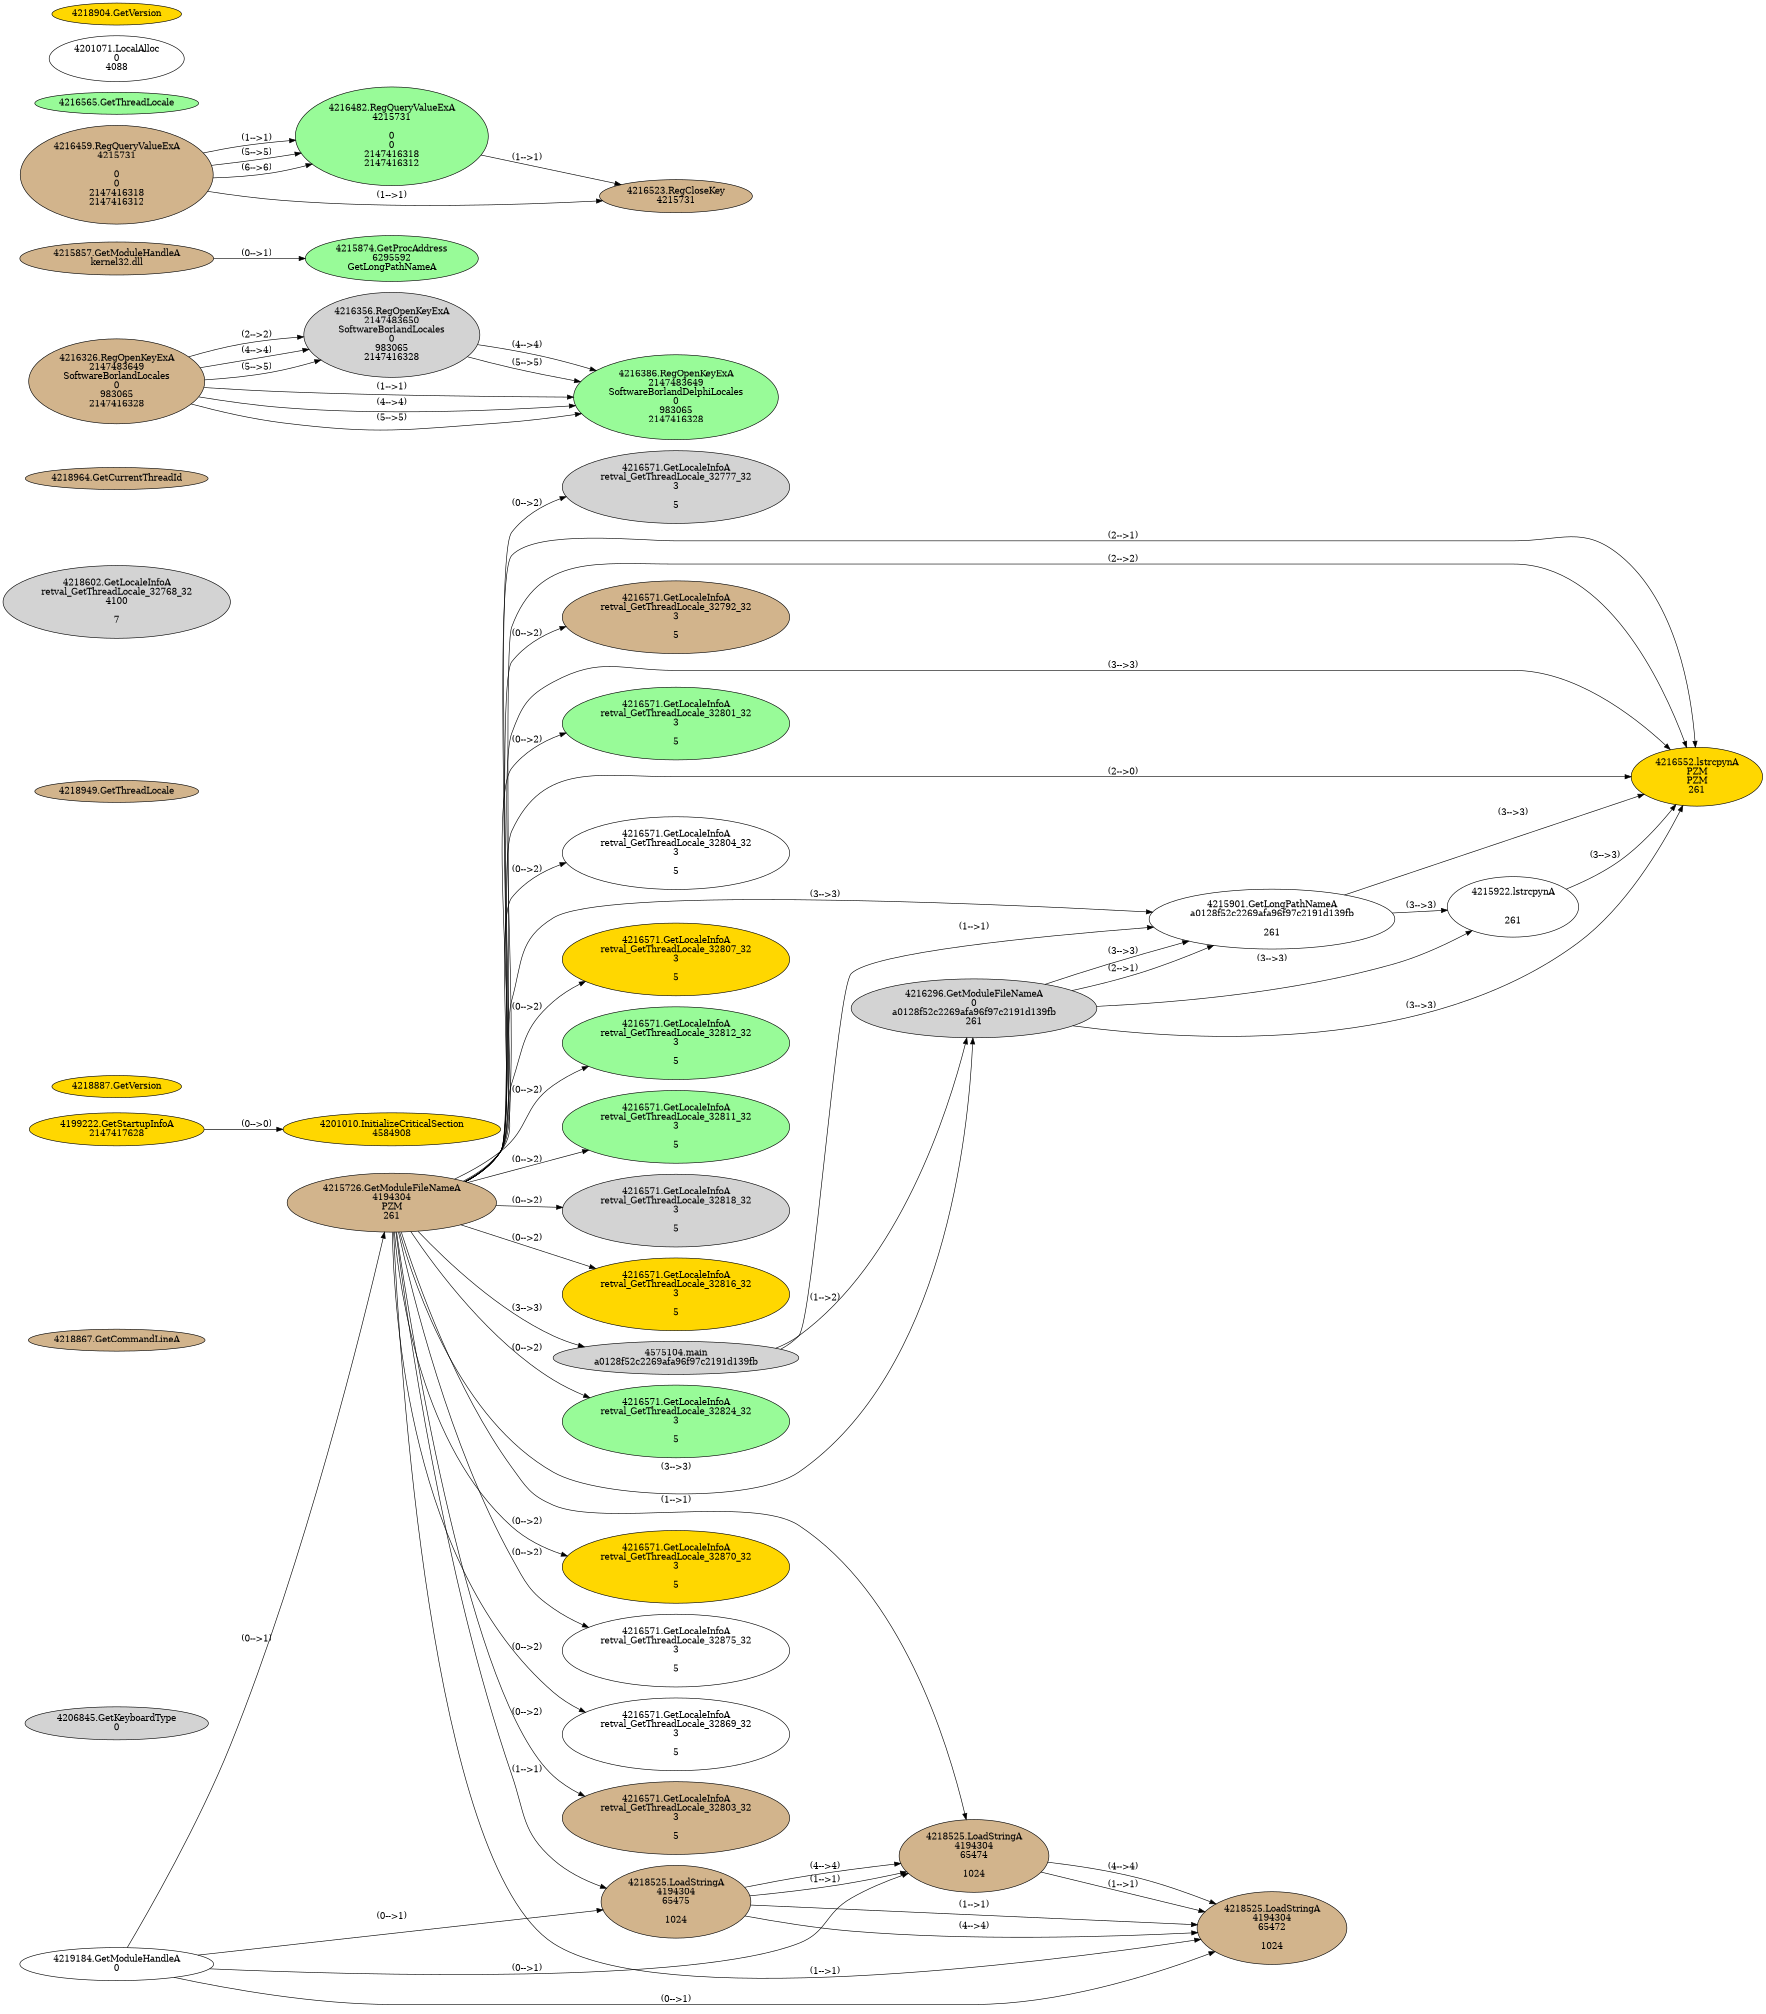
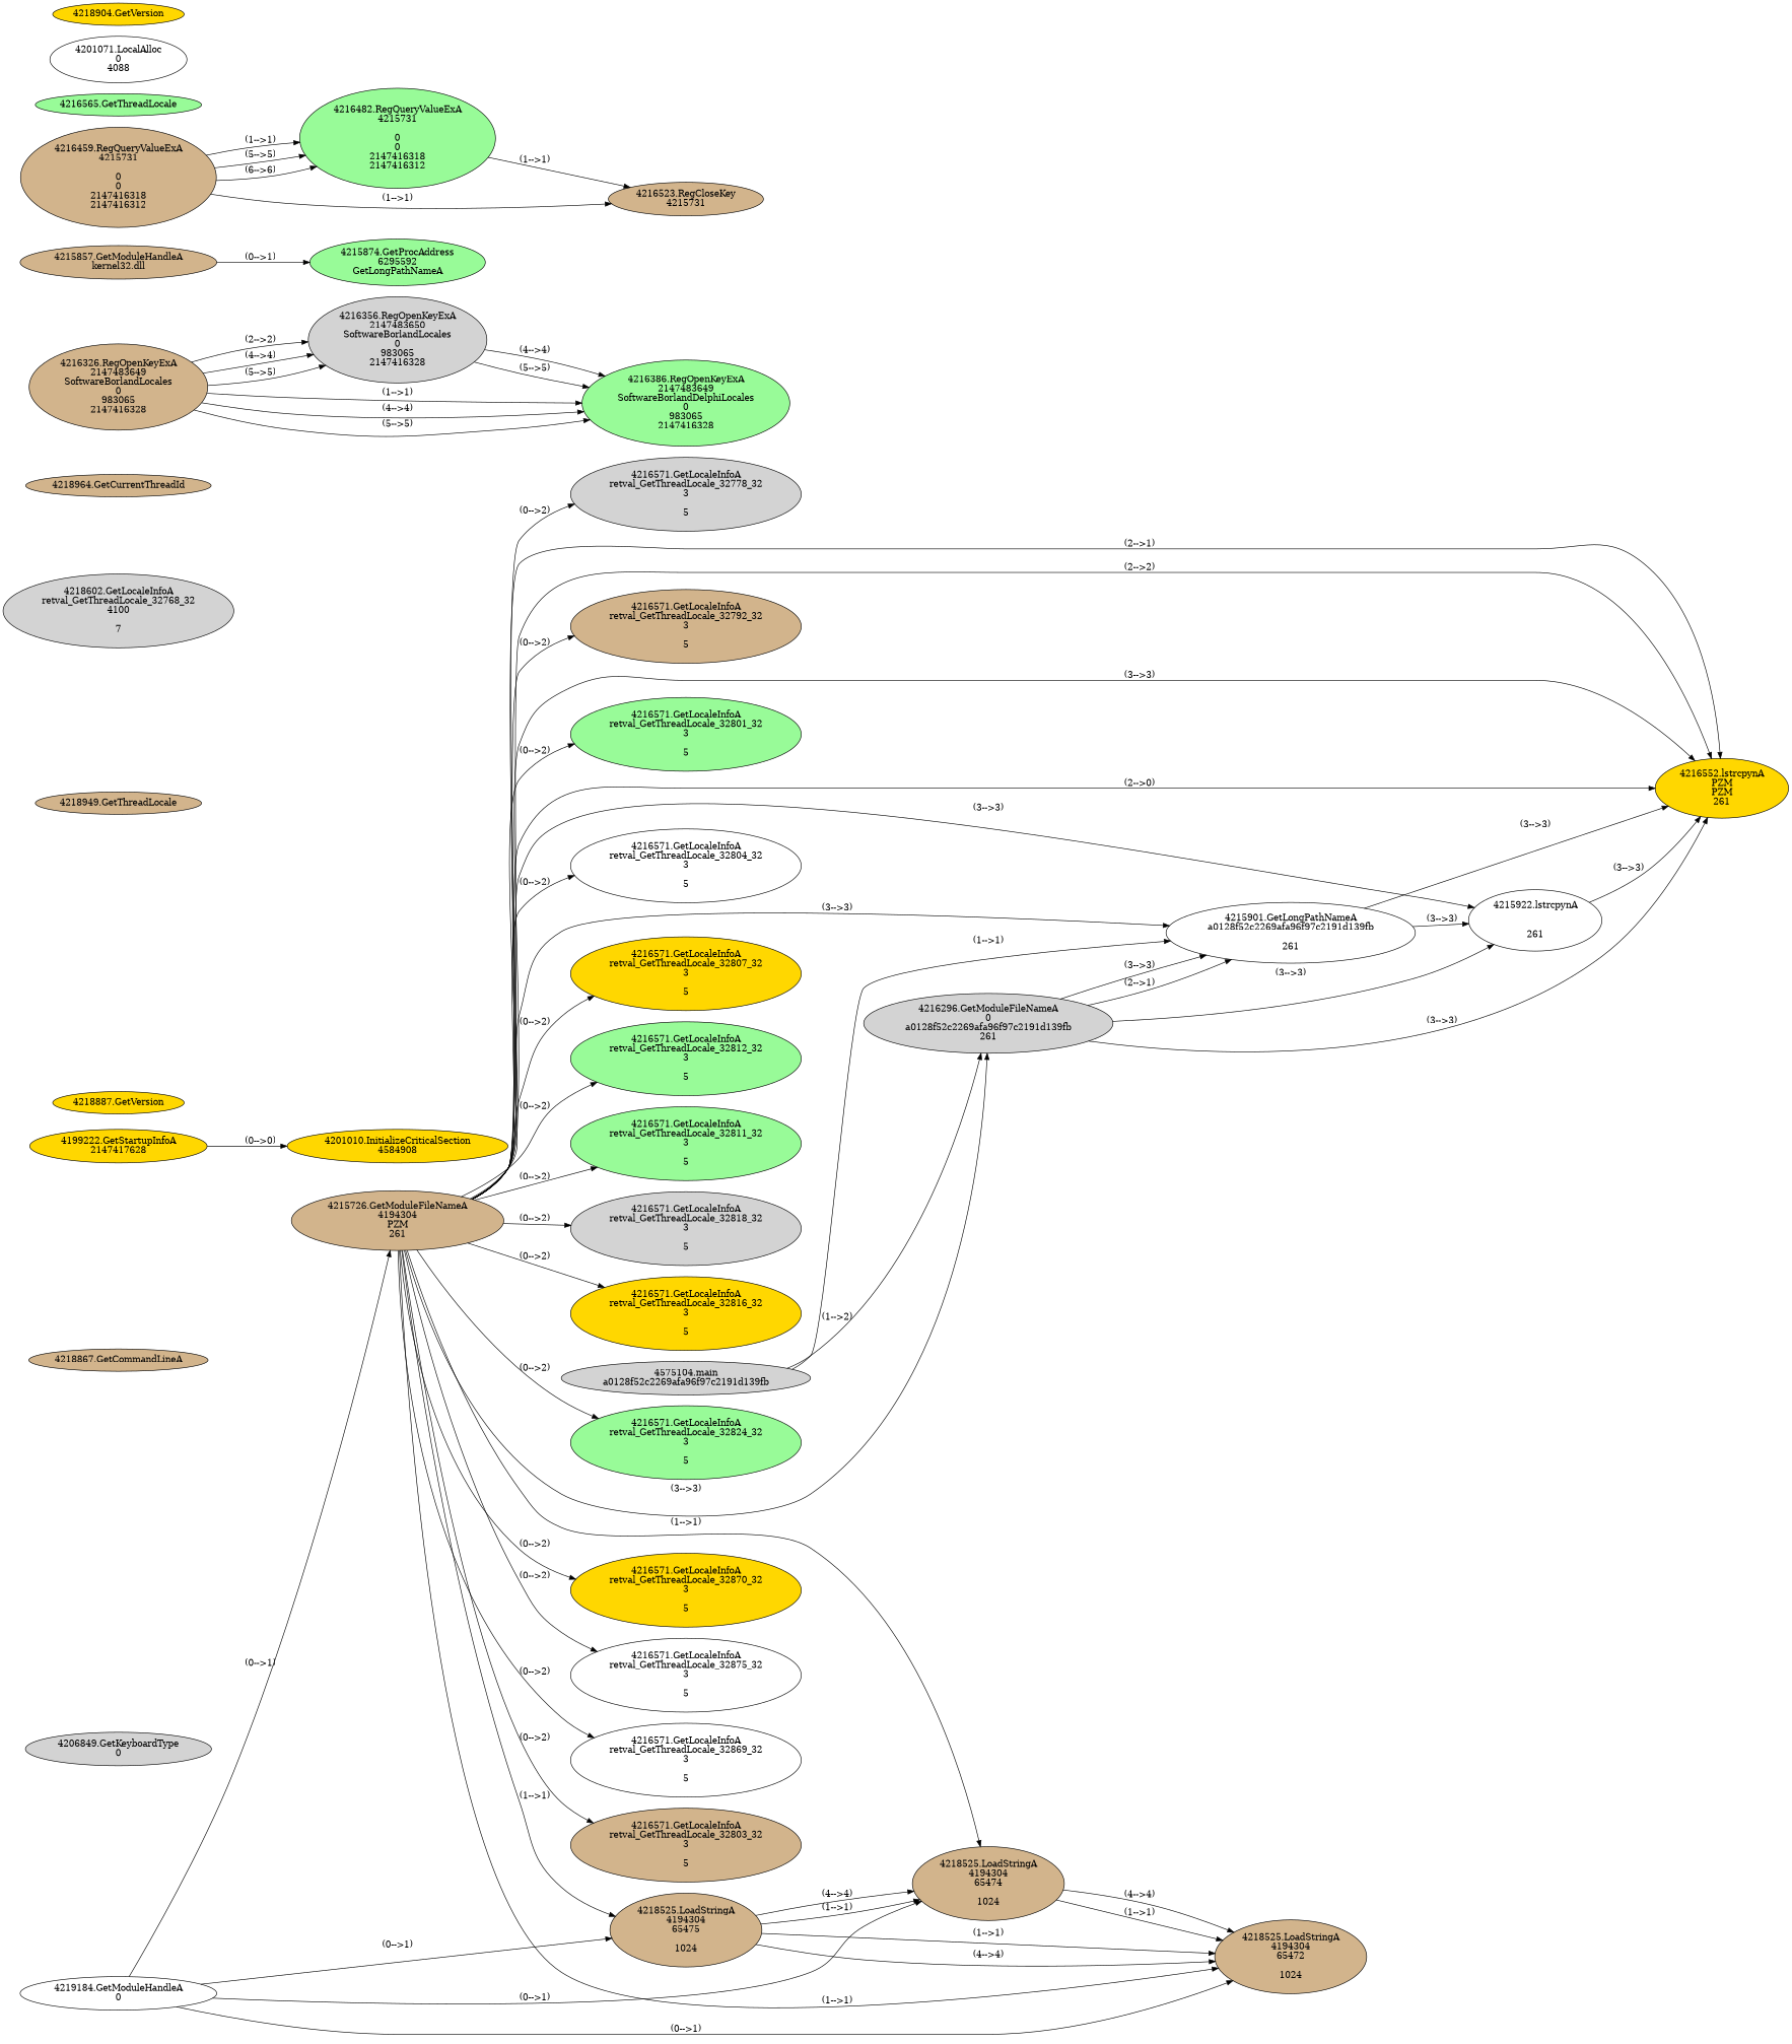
  digraph {
    rankdir=LR
    node [fillcolor=tan style=filled]
    n1 [fillcolor=lightgrey label="4575104.main\na0128f52c2269afa96f97c2191d139fb"]
    n2 [fillcolor=lightgrey label="4216296.GetModuleFileNameA\n0\na0128f52c2269afa96f97c2191d139fb\n261"]
    n3 [fillcolor=white label="4215901.GetLongPathNameA\na0128f52c2269afa96f97c2191d139fb\n\n261"]
    n4 [fillcolor=white label="4215922.lstrcpynA\n\n\n261"]
    n5 [fillcolor=gold label="4216552.lstrcpynA\nPZM\nPZM\n261"]
    n6 [fillcolor=white label="4219184.GetModuleHandleA\n0"]
    n7 [label="4215726.GetModuleFileNameA\n4194304\nPZM\n261"]
    n8 [label="4218525.LoadStringA\n4194304\n65475\n\n1024"]
    n9 [label="4218525.LoadStringA\n4194304\n65474\n\n1024"]
    n10 [label="4218525.LoadStringA\n4194304\n65472\n\n1024"]
    n11 [fillcolor=gold label="4216571.GetLocaleInfoA\nretval_GetThreadLocale_32870_32\n3\n\n5"]
    n12 [fillcolor=white label="4216571.GetLocaleInfoA\nretval_GetThreadLocale_32875_32\n3\n\n5"]
    n13 [fillcolor=white label="4216571.GetLocaleInfoA\nretval_GetThreadLocale_32869_32\n3\n\n5"]
    n14 [label="4216571.GetLocaleInfoA\nretval_GetThreadLocale_32803_32\n3\n\n5"]
-   n15 [fillcolor=lightgrey label="4216571.GetLocaleInfoA\nretval_GetThreadLocale_32777_32\n3\n\n5"]
+   n15 [fillcolor=lightgrey label="4216571.GetLocaleInfoA\nretval_GetThreadLocale_32778_32\n3\n\n5"]
    n16 [label="4216571.GetLocaleInfoA\nretval_GetThreadLocale_32792_32\n3\n\n5"]
    n17 [fillcolor=palegreen label="4216571.GetLocaleInfoA\nretval_GetThreadLocale_32801_32\n3\n\n5"]
    n18 [fillcolor=white label="4216571.GetLocaleInfoA\nretval_GetThreadLocale_32804_32\n3\n\n5"]
    n19 [fillcolor=gold label="4216571.GetLocaleInfoA\nretval_GetThreadLocale_32807_32\n3\n\n5"]
    n20 [fillcolor=palegreen label="4216571.GetLocaleInfoA\nretval_GetThreadLocale_32812_32\n3\n\n5"]
    n21 [fillcolor=palegreen label="4216571.GetLocaleInfoA\nretval_GetThreadLocale_32811_32\n3\n\n5"]
    n22 [fillcolor=lightgrey label="4216571.GetLocaleInfoA\nretval_GetThreadLocale_32818_32\n3\n\n5"]
    n23 [fillcolor=gold label="4216571.GetLocaleInfoA\nretval_GetThreadLocale_32816_32\n3\n\n5"]
    n24 [fillcolor=palegreen label="4216571.GetLocaleInfoA\nretval_GetThreadLocale_32824_32\n3\n\n5"]
-   n25 [fillcolor=lightgrey label="4206845.GetKeyboardType\n0"]
+   n25 [fillcolor=lightgrey label="4206849.GetKeyboardType\n0"]
    n26 [label="4218867.GetCommandLineA\n"]
    n27 [fillcolor=gold label="4199222.GetStartupInfoA\n2147417628"]
    n28 [fillcolor=gold label="4201010.InitializeCriticalSection\n4584908"]
    n29 [fillcolor=gold label="4218887.GetVersion\n"]
    n30 [label="4218949.GetThreadLocale\n"]
    n31 [fillcolor=lightgrey label="4218602.GetLocaleInfoA\nretval_GetThreadLocale_32768_32\n4100\n\n7"]
    n32 [label="4218964.GetCurrentThreadId\n"]
    n33 [label="4216326.RegOpenKeyExA\n2147483649\nSoftware\Borland\Locales\n0\n983065\n2147416328"]
    n34 [fillcolor=lightgrey label="4216356.RegOpenKeyExA\n2147483650\nSoftware\Borland\Locales\n0\n983065\n2147416328"]
    n35 [fillcolor=palegreen label="4216386.RegOpenKeyExA\n2147483649\nSoftware\Borland\Delphi\Locales\n0\n983065\n2147416328"]
    n36 [label="4215857.GetModuleHandleA\nkernel32.dll"]
    n37 [fillcolor=palegreen label="4215874.GetProcAddress\n6295592\nGetLongPathNameA"]
    n38 [label="4216459.RegQueryValueExA\n4215731\n\n0\n0\n2147416318\n2147416312"]
    n39 [fillcolor=palegreen label="4216482.RegQueryValueExA\n4215731\n\n0\n0\n2147416318\n2147416312"]
    n40 [label="4216523.RegCloseKey\n4215731"]
    n41 [fillcolor=palegreen label="4216565.GetThreadLocale\n"]
    n42 [fillcolor=white label="4201071.LocalAlloc\n0\n4088"]
    n43 [fillcolor=gold label="4218904.GetVersion\n"]
    n1 -> n2 [label="(1-->2)"]
    n1 -> n3 [label="(1-->1)"]
    n2 -> n3 [label="(2-->1)"]
    n2 -> n3 [label="(3-->3)"]
    n2 -> n4 [label="(3-->3)"]
    n2 -> n5 [label="(3-->3)"]
    n3 -> n4 [label="(3-->3)"]
    n3 -> n5 [label="(3-->3)"]
    n4 -> n5 [label="(3-->3)"]
    n6 -> n7 [label="(0-->1)"]
    n6 -> n8 [label="(0-->1)"]
    n6 -> n9 [label="(0-->1)"]
    n6 -> n10 [label="(0-->1)"]
    n7 -> n2 [label="(3-->3)"]
    n7 -> n3 [label="(3-->3)"]
-   n7 -> n1 [label="(3-->3)"]
+   n7 -> n4 [label="(3-->3)"]
    n7 -> n5 [label="(2-->1)"]
    n7 -> n5 [label="(2-->2)"]
    n7 -> n5 [label="(3-->3)"]
    n7 -> n5 [label="(2-->0)"]
    n7 -> n8 [label="(1-->1)"]
    n7 -> n9 [label="(1-->1)"]
    n7 -> n10 [label="(1-->1)"]
    n7 -> n11 [label="(0-->2)"]
    n7 -> n12 [label="(0-->2)"]
    n7 -> n13 [label="(0-->2)"]
    n7 -> n14 [label="(0-->2)"]
    n7 -> n15 [label="(0-->2)"]
    n7 -> n16 [label="(0-->2)"]
    n7 -> n17 [label="(0-->2)"]
    n7 -> n18 [label="(0-->2)"]
    n7 -> n19 [label="(0-->2)"]
    n7 -> n20 [label="(0-->2)"]
    n7 -> n21 [label="(0-->2)"]
    n7 -> n22 [label="(0-->2)"]
    n7 -> n23 [label="(0-->2)"]
    n7 -> n24 [label="(0-->2)"]
    n8 -> n9 [label="(1-->1)"]
    n8 -> n9 [label="(4-->4)"]
    n8 -> n10 [label="(1-->1)"]
    n8 -> n10 [label="(4-->4)"]
    n9 -> n10 [label="(1-->1)"]
    n9 -> n10 [label="(4-->4)"]
    n27 -> n28 [label="(0-->0)"]
    n33 -> n34 [label="(2-->2)"]
    n33 -> n34 [label="(4-->4)"]
    n33 -> n34 [label="(5-->5)"]
    n33 -> n35 [label="(1-->1)"]
    n33 -> n35 [label="(4-->4)"]
    n33 -> n35 [label="(5-->5)"]
    n34 -> n35 [label="(4-->4)"]
    n34 -> n35 [label="(5-->5)"]
    n36 -> n37 [label="(0-->1)"]
    n38 -> n39 [label="(1-->1)"]
    n38 -> n39 [label="(5-->5)"]
    n38 -> n39 [label="(6-->6)"]
    n38 -> n40 [label="(1-->1)"]
    n39 -> n40 [label="(1-->1)"]
  }
